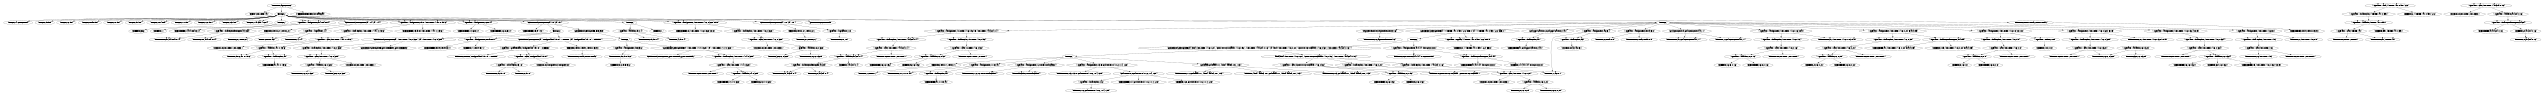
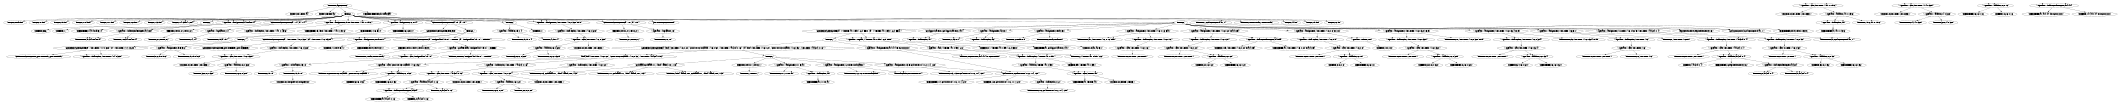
  digraph {
    fontname="DejaVu Serif"
    node [fontname="DejaVu Serif"]
    edge [fontname="DejaVu Serif"]
    n1 [label="(METHOD,tftp_connect)"]
    n2 [label="(PARAM,_DWORD *a1)"]
    n3 [label="(PARAM,_BYTE *a2)"]
    n4 [label="(BLOCK,,)"]
    n5 [label="(METHOD_RETURN,int __fastcall)"]
-   n6 [label="(LOCAL,v4: conncontrol)"]
+   n6 [label="(LOCAL,v4: int)"]
    n7 [label="(LOCAL,v5: int)"]
    n8 [label="(LOCAL,v6: int)"]
    n9 [label="(LOCAL,result: int)"]
    n10 [label="(LOCAL,v8: int)"]
    n11 [label="(LOCAL,v9: int)"]
    n12 [label="(LOCAL,v10: bool)"]
    n13 [label="(LOCAL,v11: int)"]
    n14 [label="(LOCAL,v12: int *)"]
    n15 [label="(LOCAL,v13: int)"]
    n16 [label="(LOCAL,v14: char [ 128 ])"]
    n17 [label="(BLOCK,,)"]
    n18 [label="(<operator>.assignment,a1[188] = v4)"]
    n19 [label="(CONTROL_STRUCTURE,if ( !v4 ),if ( !v4 ))"]
    n20 [label="(<operator>.assignment,v5 = *(_DWORD *)(*a1 + 1576))"]
    n21 [label="(<operator>.assignment,v6 = v4)"]
    n22 [label="(CONTROL_STRUCTURE,if ( v5 ),if ( v5 ))"]
    n23 [label="(BLOCK,,)"]
    n24 [label="(<operator>.assignment,*(_DWORD *)(v6 + 328) = v8)"]
    n25 [label="(CONTROL_STRUCTURE,if ( !v8 ),if ( !v8 ))"]
    n26 [label="(JUMP_TARGET,LABEL_9)"]
    n27 [label="(BLOCK,,)"]
    n28 [label="(RETURN,return result;,return result;)"]
    n29 [label="(LITERAL,1,)"]
    n30 [label="(LITERAL,336,)"]
    n31 [label="(<operator>.indirectIndexAccess,a1[188])"]
    n32 [label="(IDENTIFIER,v4,a1[188] = v4)"]
    n33 [label="(<operator>.logicalNot,!v4)"]
    n34 [label="(RETURN,return 27;,return 27;)"]
    n35 [label="(IDENTIFIER,v5,v5 = *(_DWORD *)(*a1 + 1576))"]
    n36 [label="(<operator>.indirection,*(_DWORD *)(*a1 + 1576))"]
    n37 [label="(IDENTIFIER,v6,v6 = v4)"]
    n38 [label="(IDENTIFIER,v4,v6 = v4)"]
    n39 [label="(IDENTIFIER,v5,if ( v5 ))"]
    n40 [label="(BLOCK,,)"]
    n41 [label="(CONTROL_STRUCTURE,else,else)"]
    n42 [label="(LITERAL,1,)"]
    n43 [label="(<operator>.addition,v5 + 4)"]
    n44 [label="(<operator>.indirection,*(_DWORD *)(v6 + 328))"]
-   n45 [label="(IDENTIFIER,v8,*(_DWORD *)(v6 + 328) = v8)"]
    n46 [label="(<operator>.logicalNot,!v8)"]
    n47 [label="(RETURN,return 27;,return 27;)"]
    n48 [label="(Curl_conncontrol,Curl_conncontrol(a1, 1))"]
    n49 [label="(<operator>.assignment,*(_DWORD *)(v6 + 16) = a1)"]
    n50 [label="(<operator>.assignment,*(_DWORD *)(v6 + 20) = a1[105])"]
    n51 [label="(<operator>.assignment,*(_DWORD *)(v6 + 8) = -100)"]
    n52 [label="(<operator>.assignment,*(_DWORD *)(v6 + 320) = v5)"]
    n53 [label="(<operator>.assignment,*(_DWORD *)(v6 + 324) = v5)"]
    n54 [label="(<operator>.assignment,*(_DWORD *)v6 = 0)"]
    n55 [label="(<operator>.assignment,*(_WORD *)(v6 + 52) = *(_DWORD *)(a1[20] + 4))"]
    n56 [label="(tftp_set_timeouts,tftp_set_timeouts(v6))"]
    n57 [label="(CONTROL_STRUCTURE,if ( (*((_BYTE *)a1 + 591) & 2) == 0 ),if ( (*((_BYTE *)a1 + 591) & 2) == 0 ))"]
    n58 [label="(Curl_pgrsStartNow,Curl_pgrsStartNow(*a1))"]
    n59 [label="(<operator>.assignment,*a2 = 1)"]
    n60 [label="(<operator>.assignment,result = 0)"]
    n61 [label="(IDENTIFIER,result,return result;)"]
    n62 [label="(IDENTIFIER,a1,a1[188] = v4)"]
    n63 [label="(LITERAL,188,a1[188] = v4)"]
    n64 [label="(IDENTIFIER,v4,!v4)"]
    n65 [label="(LITERAL,27,return 27;)"]
    n66 [label="(<operator>.cast,(_DWORD *)(*a1 + 1576))"]
    n67 [label="(UNKNOWN,_DWORD *,_DWORD *)"]
    n68 [label="(<operator>.addition,*a1 + 1576)"]
    n69 [label="(<operator>.indirection,*a1)"]
    n70 [label="(LITERAL,1576,*a1 + 1576)"]
    n71 [label="(IDENTIFIER,a1,*a1 + 1576)"]
    n72 [label="(<operator>.assignment,result = 71)"]
    n73 [label="(CONTROL_STRUCTURE,if ( (unsigned int)(v5 - 8) > 0xFFB0 ),if ( (unsigned int)(v5 - 8) > 0xFFB0 ))"]
    n74 [label="(CONTROL_STRUCTURE,if ( *(_DWORD *)(v6 + 328) ),if ( *(_DWORD *)(v6 + 328) ))"]
    n75 [label="(BLOCK,,)"]
    n76 [label="(IDENTIFIER,result,result = 71)"]
    n77 [label="(LITERAL,71,result = 71)"]
    n78 [label="(<operator>.greaterThan,(unsigned int)(v5 - 8) > 0xFFB0)"]
    n79 [label="(RETURN,return result;,return result;)"]
    n80 [label="(<operator>.indirection,*(_DWORD *)(v6 + 328))"]
    n81 [label="(CONTROL_STRUCTURE,goto LABEL_9;,goto LABEL_9;)"]
    n82 [label="(<operator>.cast,(unsigned int)(v5 - 8))"]
    n83 [label="(LITERAL,0xFFB0,(unsigned int)(v5 - 8) > 0xFFB0)"]
    n84 [label="(IDENTIFIER,result,return result;)"]
    n85 [label="(UNKNOWN,unsigned int,unsigned int)"]
    n86 [label="(<operator>.subtraction,v5 - 8)"]
    n87 [label="(IDENTIFIER,v5,v5 - 8)"]
    n88 [label="(LITERAL,8,v5 - 8)"]
    n89 [label="(<operator>.cast,(_DWORD *)(v6 + 328))"]
    n90 [label="(UNKNOWN,_DWORD *,_DWORD *)"]
    n91 [label="(<operator>.addition,v6 + 328)"]
    n92 [label="(IDENTIFIER,v6,v6 + 328)"]
    n93 [label="(LITERAL,328,v6 + 328)"]
    n94 [label="(<operator>.assignment,v5 = 512)"]
    n95 [label="(CONTROL_STRUCTURE,if ( *(_DWORD *)(v4 + 328) ),if ( *(_DWORD *)(v4 + 328) ))"]
    n96 [label="(IDENTIFIER,v5,v5 = 512)"]
    n97 [label="(LITERAL,512,v5 = 512)"]
    n98 [label="(<operator>.indirection,*(_DWORD *)(v4 + 328))"]
    n99 [label="(CONTROL_STRUCTURE,goto LABEL_9;,goto LABEL_9;)"]
    n100 [label="(<operator>.cast,(_DWORD *)(v4 + 328))"]
    n101 [label="(UNKNOWN,_DWORD *,_DWORD *)"]
    n102 [label="(<operator>.addition,v4 + 328)"]
    n103 [label="(IDENTIFIER,v4,v4 + 328)"]
    n104 [label="(LITERAL,328,v4 + 328)"]
    n105 [label="(IDENTIFIER,v5,v5 + 4)"]
    n106 [label="(LITERAL,4,v5 + 4)"]
    n107 [label="(<operator>.cast,(_DWORD *)(v6 + 328))"]
    n108 [label="(UNKNOWN,_DWORD *,_DWORD *)"]
    n109 [label="(<operator>.addition,v6 + 328)"]
    n110 [label="(IDENTIFIER,v6,v6 + 328)"]
    n111 [label="(LITERAL,328,v6 + 328)"]
    n112 [label="(IDENTIFIER,v8,!v8)"]
    n113 [label="(LITERAL,27,return 27;)"]
    n114 [label="(IDENTIFIER,a1,Curl_conncontrol(a1, 1))"]
    n115 [label="(LITERAL,1,Curl_conncontrol(a1, 1))"]
    n116 [label="(<operator>.indirection,*(_DWORD *)(v6 + 16))"]
    n117 [label="(IDENTIFIER,a1,*(_DWORD *)(v6 + 16) = a1)"]
    n118 [label="(<operator>.indirection,*(_DWORD *)(v6 + 20))"]
    n119 [label="(<operator>.indirectIndexAccess,a1[105])"]
    n120 [label="(<operator>.indirection,*(_DWORD *)(v6 + 8))"]
    n121 [label="(<operator>.minus,-100)"]
    n122 [label="(<operator>.indirection,*(_DWORD *)(v6 + 320))"]
    n123 [label="(IDENTIFIER,v8,*(_DWORD *)(v6 + 320) = v5)"]
    n124 [label="(<operator>.indirection,*(_DWORD *)(v6 + 324))"]
    n125 [label="(IDENTIFIER,v5,*(_DWORD *)(v6 + 324) = v5)"]
    n126 [label="(<operator>.indirection,*(_DWORD *)v6)"]
    n127 [label="(LITERAL,0,*(_DWORD *)v6 = 0)"]
    n128 [label="(<operator>.indirection,*(_WORD *)(v6 + 52))"]
    n129 [label="(<operator>.indirection,*(_DWORD *)(a1[20] + 4))"]
    n130 [label="(IDENTIFIER,v6,tftp_set_timeouts(v6))"]
    n131 [label="(<operator>.equals,(*((_BYTE *)a1 + 591) & 2) == 0)"]
    n132 [label="(BLOCK,,)"]
    n133 [label="(<operator>.indirection,*a1)"]
    n134 [label="(<operator>.indirection,*a2)"]
    n135 [label="(LITERAL,1,*a2 = 1)"]
    n136 [label="(IDENTIFIER,result,result = 0)"]
    n137 [label="(LITERAL,0,result = 0)"]
    n138 [label="(<operator>.cast,(_DWORD *)(v6 + 16))"]
    n139 [label="(UNKNOWN,_DWORD *,_DWORD *)"]
    n140 [label="(<operator>.addition,v6 + 16)"]
    n141 [label="(IDENTIFIER,v6,v6 + 16)"]
    n142 [label="(LITERAL,16,v6 + 16)"]
    n143 [label="(<operator>.cast,(_DWORD *)(v6 + 20))"]
    n144 [label="(IDENTIFIER,a1,*(_DWORD *)(v6 + 20) = a1[105])"]
    n145 [label="(LITERAL,105,*(_DWORD *)(v6 + 20) = a1[105])"]
    n146 [label="(UNKNOWN,_DWORD *,_DWORD *)"]
    n147 [label="(<operator>.addition,v6 + 20)"]
    n148 [label="(IDENTIFIER,v6,v6 + 20)"]
    n149 [label="(LITERAL,20,v6 + 20)"]
    n150 [label="(<operator>.cast,(_DWORD *)(v6 + 8))"]
    n151 [label="(LITERAL,100,-100)"]
    n152 [label="(UNKNOWN,_DWORD *,_DWORD *)"]
    n153 [label="(<operator>.addition,v6 + 8)"]
    n154 [label="(IDENTIFIER,v6,v6 + 8)"]
    n155 [label="(LITERAL,8,v6 + 8)"]
    n156 [label="(<operator>.cast,(_DWORD *)(v6 + 320))"]
    n157 [label="(UNKNOWN,_DWORD *,_DWORD *)"]
    n158 [label="(<operator>.addition,v6 + 320)"]
    n159 [label="(IDENTIFIER,v6,v6 + 320)"]
    n160 [label="(LITERAL,320,v6 + 320)"]
    n161 [label="(<operator>.cast,(_DWORD *)(v6 + 324))"]
    n162 [label="(UNKNOWN,_DWORD *,_DWORD *)"]
    n163 [label="(<operator>.addition,v6 + 324)"]
    n164 [label="(IDENTIFIER,v6,v6 + 324)"]
    n165 [label="(LITERAL,324,v6 + 324)"]
    n166 [label="(<operator>.cast,(_DWORD *)v6)"]
    n167 [label="(UNKNOWN,_DWORD *,_DWORD *)"]
    n168 [label="(IDENTIFIER,v6,(_DWORD *)v6)"]
    n169 [label="(<operator>.cast,(_WORD *)(v6 + 52))"]
    n170 [label="(<operator>.cast,(_DWORD *)(a1[20] + 4))"]
-   n171 [label="(UNKNOWN,_DWORD *,_WORD *)"]
+   n171 [label="(UNKNOWN,_WORD *,_WORD *)"]
    n172 [label="(<operator>.addition,v6 + 52)"]
    n173 [label="(IDENTIFIER,v6,v6 + 52)"]
    n174 [label="(LITERAL,52,v6 + 52)"]
    n175 [label="(UNKNOWN,_DWORD *,_DWORD *)"]
    n176 [label="(<operator>.addition,a1[20] + 4)"]
    n177 [label="(<operator>.indirectIndexAccess,a1[20])"]
    n178 [label="(LITERAL,4,a1[20] + 4)"]
    n179 [label="(IDENTIFIER,a1,a1[20] + 4)"]
    n180 [label="(LITERAL,20,a1[20] + 4)"]
    n181 [label="(<operator>.and,*((_BYTE *)a1 + 591) & 2)"]
    n182 [label="(LITERAL,0,(*((_BYTE *)a1 + 591) & 2) == 0)"]
    n183 [label="(CONTROL_STRUCTURE,if ( bind(*(_DWORD *)(v6 + 20), (const struct sockaddr *)(v6 + 52), *(_DWORD *)(a1[20] + 16)) ),if ( bind(*(_DWORD *)(v6 + 20), (const struct sockaddr *)(v6 + 52), *(_DWORD *)(a1[20] + 16)) ))"]
    n184 [label="(<operators>.assignmentOr,a1[147] |= 0x2000000u)"]
    n185 [label="(<operator>.indirection,*((_BYTE *)a1 + 591))"]
    n186 [label="(LITERAL,2,*((_BYTE *)a1 + 591) & 2)"]
    n187 [label="(<operator>.addition,(_BYTE *)a1 + 591)"]
    n188 [label="(<operator>.cast,(_BYTE *)a1)"]
    n189 [label="(LITERAL,591,(_BYTE *)a1 + 591)"]
    n190 [label="(UNKNOWN,_BYTE *,_BYTE *)"]
    n191 [label="(IDENTIFIER,a1,(_BYTE *)a1)"]
    n192 [label="(bind,bind(*(_DWORD *)(v6 + 20), (const struct sockaddr *)(v6 + 52), *(_DWORD *)(a1[20] + 16)))"]
    n193 [label="(BLOCK,,)"]
    n194 [label="(<operator>.indirectIndexAccess,a1[147])"]
    n195 [label="(LITERAL,0x2000000u,a1[147] |= 0x2000000u)"]
    n196 [label="(<operator>.indirection,*(_DWORD *)(v6 + 20))"]
    n197 [label="(<operator>.cast,(const struct sockaddr *)(v6 + 52))"]
    n198 [label="(<operator>.indirection,*(_DWORD *)(a1[20] + 16))"]
    n199 [label="(<operator>.assignment,v11 = *a1)"]
    n200 [label="(<operator>.assignment,v12 = _errno_location())"]
    n201 [label="(<operator>.assignment,v13 = Curl_strerror(*v12, v14, 128))"]
    n202 [label="(Curl_failf,Curl_failf(v11, \"bind() failed; %s\", v13))"]
    n203 [label="(RETURN,return 7;,return 7;)"]
    n204 [label="(<operator>.cast,(_DWORD *)(v6 + 20))"]
    n205 [label="(UNKNOWN,const struct sockaddr *,const struct sockaddr *)"]
    n206 [label="(<operator>.addition,v6 + 52)"]
    n207 [label="(<operator>.cast,(_DWORD *)(a1[20] + 16))"]
    n208 [label="(UNKNOWN,_DWORD *,_DWORD *)"]
    n209 [label="(<operator>.addition,v6 + 20)"]
    n210 [label="(IDENTIFIER,v6,v6 + 20)"]
    n211 [label="(LITERAL,20,v6 + 20)"]
    n212 [label="(IDENTIFIER,v6,v6 + 52)"]
    n213 [label="(LITERAL,52,v6 + 52)"]
    n214 [label="(UNKNOWN,_DWORD *,_DWORD *)"]
    n215 [label="(<operator>.addition,a1[20] + 16)"]
    n216 [label="(<operator>.indirectIndexAccess,a1[20])"]
    n217 [label="(LITERAL,16,a1[20] + 16)"]
    n218 [label="(IDENTIFIER,a1,a1[20] + 16)"]
    n219 [label="(LITERAL,20,a1[20] + 16)"]
    n220 [label="(IDENTIFIER,v11,v11 = *a1)"]
    n221 [label="(<operator>.indirection,*a1)"]
    n222 [label="(IDENTIFIER,v12,v12 = _errno_location())"]
-   n223 [label="(_errno_location,_errno_location())"]
+   n223 [label="(_errno_location,_errno_strerror())"]
    n224 [label="(IDENTIFIER,v13,v13 = Curl_strerror(*v12, v14, 128))"]
    n225 [label="(Curl_strerror,Curl_strerror(*v12, v14, 128))"]
    n226 [label="(IDENTIFIER,v11,Curl_failf(v11, \"bind() failed; %s\", v13))"]
    n227 [label="(LITERAL,\"bind() failed; %s\",Curl_failf(v11, \"bind() failed; %s\", v13))"]
    n228 [label="(IDENTIFIER,v13,Curl_failf(v11, \"bind() failed; %s\", v13))"]
    n229 [label="(LITERAL,7,return 7;)"]
    n230 [label="(IDENTIFIER,a1,v11 = *a1)"]
    n231 [label="(<operator>.indirection,*v12)"]
    n232 [label="(IDENTIFIER,v14,Curl_strerror(*v12, v14, 128))"]
    n233 [label="(LITERAL,128,Curl_strerror(*v12, v14, 128))"]
-   n234 [label="(LITERAL,v12,Curl_strerror(*v12, v14, 128))"]
+   n234 [label="(IDENTIFIER,v12,Curl_strerror(*v12, v14, 128))"]
    n235 [label="(IDENTIFIER,a1,a1[147] |= 0x2000000u)"]
    n236 [label="(LITERAL,147,a1[147] |= 0x2000000u)"]
    n237 [label="(IDENTIFIER,a1,Curl_pgrsStartNow(*a1))"]
    n238 [label="(UNKNOWN,a2,*a2 = 1)"]
    n1 -> n2
-   n33 -> n3
+   n1 -> n3
    n1 -> n4
    n1 -> n5
    n4 -> n6
    n4 -> n7
    n4 -> n8
    n4 -> n9
    n4 -> n10
    n4 -> n11
    n4 -> n12
    n4 -> n13
    n4 -> n14
    n4 -> n15
    n4 -> n16
    n4 -> n17
    n4 -> n18
    n4 -> n19
    n4 -> n20
    n4 -> n21
    n4 -> n22
    n4 -> n23
    n4 -> n24
    n4 -> n25
    n4 -> n26
    n4 -> n27
    n4 -> n28
    n17 -> n29
    n17 -> n30
    n18 -> n31
    n18 -> n32
    n19 -> n33
    n19 -> n34
    n20 -> n35
    n20 -> n36
    n21 -> n37
    n21 -> n38
-   n22 -> n39
+   n38 -> n39
    n22 -> n40
    n22 -> n41
    n23 -> n42
    n23 -> n43
    n24 -> n44
-   n24 -> n45
    n25 -> n46
    n25 -> n47
    n27 -> n48
    n27 -> n49
    n27 -> n50
    n27 -> n51
    n27 -> n52
    n27 -> n53
    n27 -> n54
    n27 -> n55
    n27 -> n56
    n27 -> n57
    n27 -> n58
    n27 -> n59
    n27 -> n60
    n28 -> n61
    n31 -> n62
    n31 -> n63
    n33 -> n64
    n34 -> n65
-   n36 -> n66
    n40 -> n72
    n40 -> n73
    n40 -> n74
    n41 -> n75
    n43 -> n105
    n43 -> n106
    n44 -> n107
    n46 -> n112
    n47 -> n113
    n48 -> n114
-   n48 -> n115
+   n115 -> n48
    n49 -> n116
    n49 -> n117
    n50 -> n118
    n50 -> n119
    n51 -> n120
    n51 -> n121
    n52 -> n122
    n52 -> n123
    n53 -> n124
-   n163 -> n125
+   n53 -> n125
    n54 -> n126
    n54 -> n127
    n55 -> n128
    n55 -> n129
-   n56 -> n130
+   n176 -> n130
    n57 -> n131
    n57 -> n132
    n58 -> n133
    n59 -> n134
    n59 -> n135
    n60 -> n136
    n60 -> n137
    n66 -> n67
    n66 -> n68
    n68 -> n69
    n68 -> n70
    n69 -> n71
    n72 -> n76
    n72 -> n77
    n73 -> n78
    n73 -> n79
    n74 -> n80
    n74 -> n81
    n75 -> n94
    n75 -> n95
    n78 -> n82
    n78 -> n83
    n79 -> n84
    n80 -> n89
-   n82 -> n85
+   n87 -> n85
    n82 -> n86
    n86 -> n87
    n86 -> n88
    n89 -> n90
    n89 -> n91
    n91 -> n92
    n91 -> n93
    n94 -> n96
-   n96 -> n97
+   n94 -> n97
    n95 -> n98
    n95 -> n99
-   n98 -> n100
    n100 -> n101
    n100 -> n102
    n102 -> n103
    n102 -> n104
    n107 -> n108
    n107 -> n109
    n109 -> n110
    n109 -> n111
    n116 -> n138
    n118 -> n143
    n119 -> n144
    n119 -> n145
    n120 -> n150
    n121 -> n151
    n122 -> n156
    n124 -> n161
    n126 -> n166
    n128 -> n169
    n129 -> n170
+   n131 -> n181
    n131 -> n182
    n132 -> n183
    n132 -> n184
    n133 -> n237
    n134 -> n238
    n138 -> n139
-   n138 -> n140
    n140 -> n141
    n140 -> n142
    n143 -> n146
    n143 -> n147
    n147 -> n148
    n147 -> n149
    n150 -> n152
    n150 -> n153
    n153 -> n154
    n153 -> n155
    n156 -> n157
-   n156 -> n159
+   n156 -> n158
    n158 -> n159
    n158 -> n160
    n161 -> n162
    n161 -> n163
    n163 -> n164
    n163 -> n165
    n166 -> n167
    n166 -> n168
    n169 -> n171
    n169 -> n172
    n170 -> n175
    n170 -> n176
    n172 -> n173
    n172 -> n174
    n176 -> n177
    n176 -> n178
    n177 -> n179
    n177 -> n180
    n181 -> n185
    n181 -> n186
    n183 -> n192
    n183 -> n193
-   n184 -> n194
+   n184 -> n225
    n184 -> n195
    n185 -> n187
    n187 -> n188
-   n187 -> n189
+   n185 -> n189
    n188 -> n190
    n188 -> n191
    n192 -> n196
    n192 -> n197
    n192 -> n198
    n193 -> n199
    n193 -> n200
    n193 -> n201
    n193 -> n202
    n193 -> n203
    n194 -> n235
    n194 -> n236
    n196 -> n204
    n197 -> n205
    n197 -> n206
-   n198 -> n135
+   n198 -> n207
    n199 -> n220
    n199 -> n221
    n200 -> n222
    n200 -> n223
    n201 -> n224
    n201 -> n225
    n202 -> n226
    n202 -> n227
    n202 -> n228
    n203 -> n229
    n204 -> n208
    n204 -> n209
    n206 -> n212
    n206 -> n213
    n207 -> n214
    n207 -> n215
    n209 -> n210
    n209 -> n211
    n215 -> n216
-   n219 -> n217
+   n215 -> n217
    n216 -> n218
    n216 -> n219
    n221 -> n230
    n225 -> n231
    n225 -> n232
    n225 -> n233
    n231 -> n234
  }
